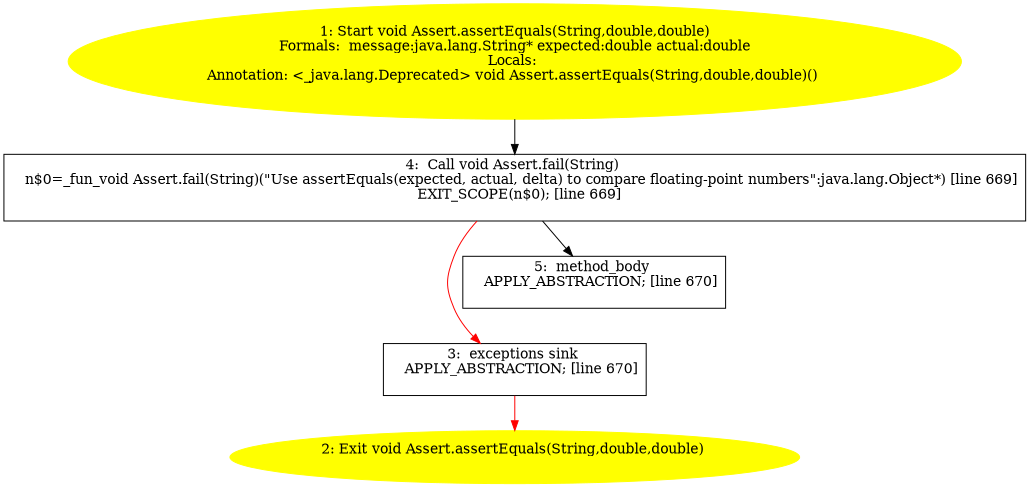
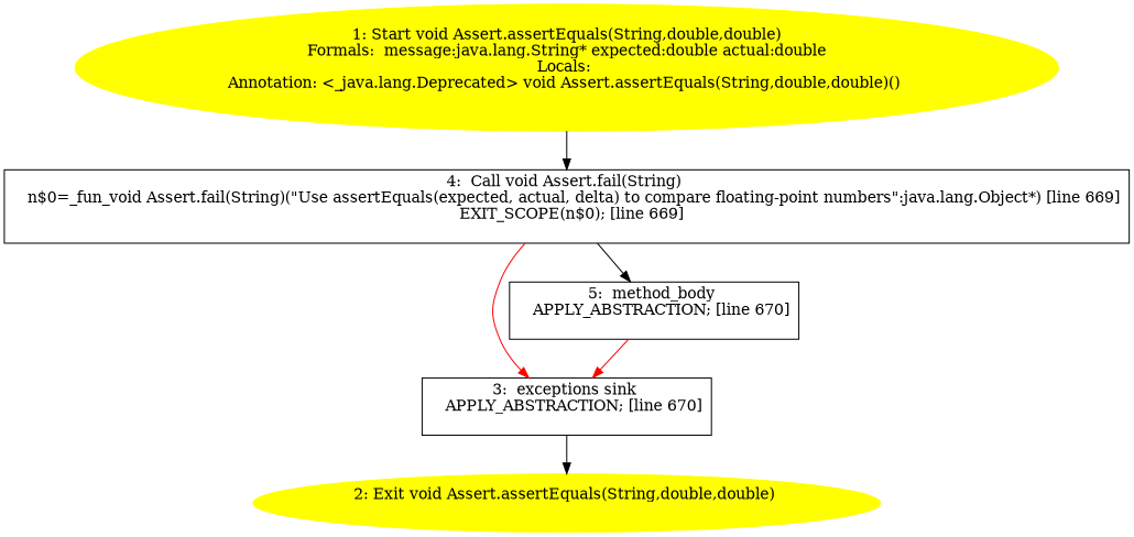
  digraph {
    node [shape=box]
    n1 [color=yellow label="1: Start void Assert.assertEquals(String,double,double)\nFormals:  message:java.lang.String* expected:double actual:double\nLocals: \nAnnotation: <_java.lang.Deprecated> void Assert.assertEquals(String,double,double)() \n  " style=filled shape=""]
    n2 [label="4:  Call void Assert.fail(String) \n   n$0=_fun_void Assert.fail(String)(\"Use assertEquals(expected, actual, delta) to compare floating-point numbers\":java.lang.Object*) [line 669]\n  EXIT_SCOPE(n$0); [line 669]\n "]
    n3 [label="3:  exceptions sink \n   APPLY_ABSTRACTION; [line 670]\n "]
    n4 [label="5:  method_body \n   APPLY_ABSTRACTION; [line 670]\n "]
    n5 [color=yellow label="2: Exit void Assert.assertEquals(String,double,double) \n  " style=filled shape=""]
    n1 -> n2
    n2 -> n3 [color=red]
    n2 -> n4
-   n3 -> n5 [color=red]
+   n3 -> n5
+   n4 -> n3 [color=red]
  }
